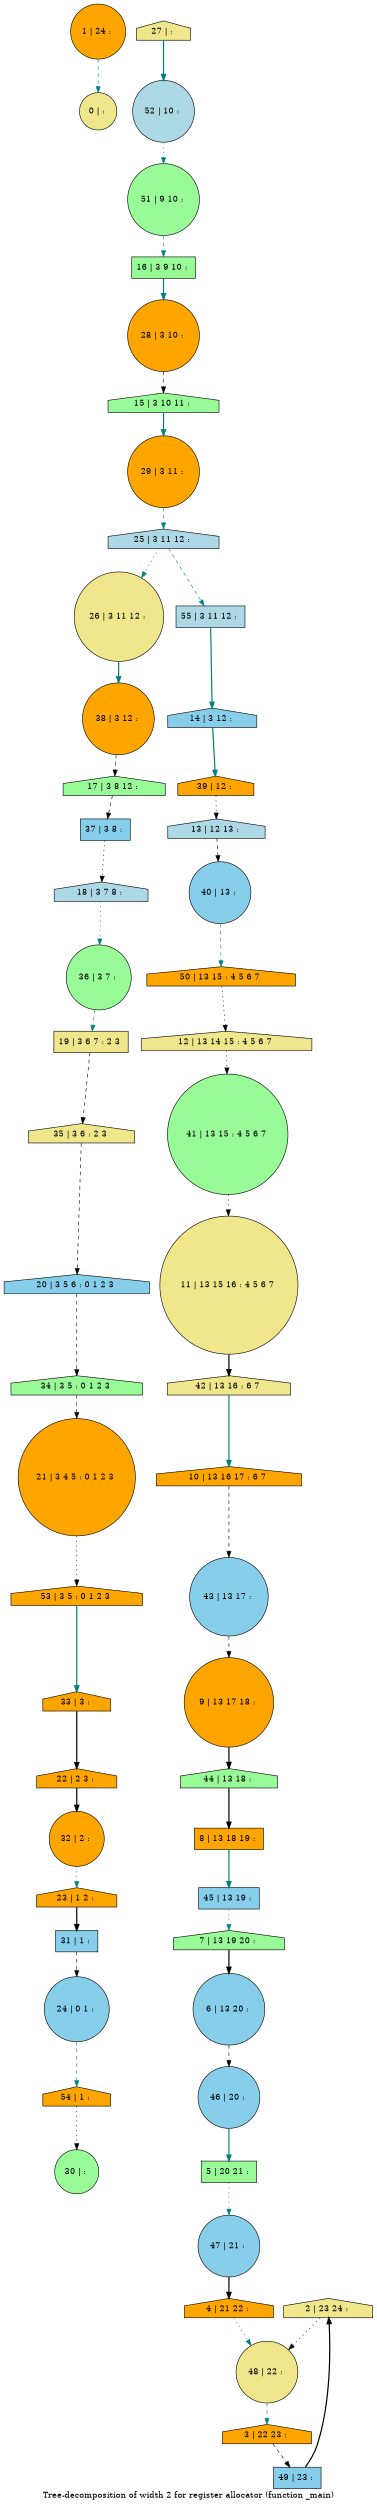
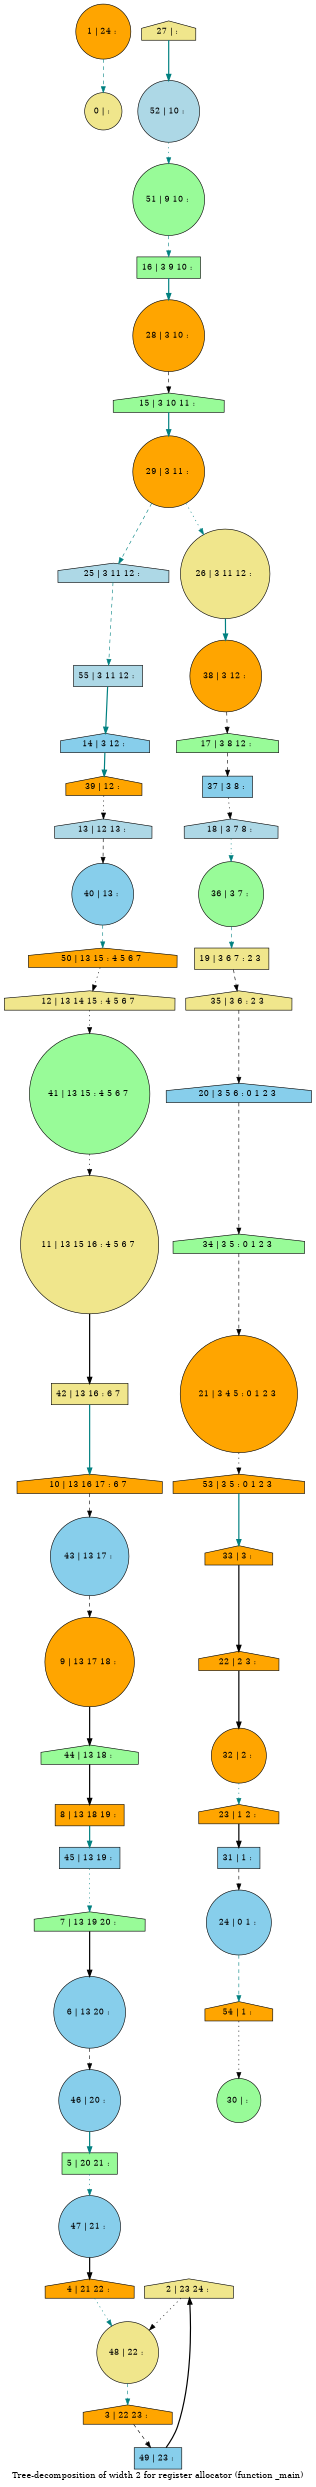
  digraph {
    label="Tree-decomposition of width 2 for register allocator (function _main)"
    node [fillcolor=orange shape=house style=filled]
    edge [color=black style=dashed]
    n1 [fillcolor=khaki label="0 | : " shape=circle]
    n2 [label="1 | 24 : " shape=circle]
    n3 [fillcolor=khaki label="2 | 23 24 : "]
    n4 [fillcolor=khaki label="48 | 22 : " shape=circle]
    n5 [label="3 | 22 23 : "]
    n6 [fillcolor=skyblue label="49 | 23 : " shape=box]
    n7 [label="4 | 21 22 : "]
    n8 [fillcolor=palegreen label="5 | 20 21 : " shape=box]
    n9 [fillcolor=skyblue label="47 | 21 : " shape=circle]
    n10 [fillcolor=skyblue label="6 | 13 20 : " shape=circle]
    n11 [fillcolor=skyblue label="46 | 20 : " shape=circle]
    n12 [fillcolor=palegreen label="7 | 13 19 20 : "]
    n13 [label="8 | 13 18 19 : " shape=box]
    n14 [fillcolor=skyblue label="45 | 13 19 : " shape=box]
    n15 [label="9 | 13 17 18 : " shape=circle]
    n16 [fillcolor=palegreen label="44 | 13 18 : "]
    n17 [label="10 | 13 16 17 : 6 7 "]
    n18 [fillcolor=skyblue label="43 | 13 17 : " shape=circle]
    n19 [fillcolor=khaki label="11 | 13 15 16 : 4 5 6 7 " shape=circle]
-   n20 [fillcolor=khaki label="42 | 13 16 : 6 7 "]
+   n20 [fillcolor=khaki label="42 | 13 16 : 6 7 " shape=box]
    n21 [fillcolor=khaki label="12 | 13 14 15 : 4 5 6 7 "]
    n22 [fillcolor=palegreen label="41 | 13 15 : 4 5 6 7 " shape=circle]
    n23 [fillcolor=lightblue label="13 | 12 13 : "]
    n24 [fillcolor=skyblue label="40 | 13 : " shape=circle]
    n25 [label="50 | 13 15 : 4 5 6 7 "]
    n26 [fillcolor=skyblue label="14 | 3 12 : "]
    n27 [label="39 | 12 : "]
    n28 [fillcolor=palegreen label="15 | 3 10 11 : "]
    n29 [label="29 | 3 11 : " shape=circle]
    n30 [fillcolor=lightblue label="25 | 3 11 12 : "]
    n31 [fillcolor=palegreen label="16 | 3 9 10 : " shape=box]
    n32 [label="28 | 3 10 : " shape=circle]
    n33 [fillcolor=palegreen label="17 | 3 8 12 : "]
    n34 [fillcolor=skyblue label="37 | 3 8 : " shape=box]
    n35 [fillcolor=lightblue label="18 | 3 7 8 : "]
    n36 [fillcolor=palegreen label="36 | 3 7 : " shape=circle]
    n37 [fillcolor=khaki label="19 | 3 6 7 : 2 3 " shape=box]
    n38 [fillcolor=khaki label="35 | 3 6 : 2 3 "]
    n39 [fillcolor=skyblue label="20 | 3 5 6 : 0 1 2 3 "]
    n40 [fillcolor=palegreen label="34 | 3 5 : 0 1 2 3 "]
    n41 [label="21 | 3 4 5 : 0 1 2 3 " shape=circle]
    n42 [label="53 | 3 5 : 0 1 2 3 "]
    n43 [label="33 | 3 : "]
    n44 [label="22 | 2 3 : "]
    n45 [label="32 | 2 : " shape=circle]
    n46 [label="23 | 1 2 : "]
    n47 [fillcolor=skyblue label="31 | 1 : " shape=box]
    n48 [fillcolor=skyblue label="24 | 0 1 : " shape=circle]
    n49 [label="54 | 1 : "]
    n50 [fillcolor=palegreen label="30 | : " shape=circle]
    n51 [fillcolor=khaki label="26 | 3 11 12 : " shape=circle]
    n52 [fillcolor=lightblue label="55 | 3 11 12 : " shape=box]
    n53 [label="38 | 3 12 : " shape=circle]
    n54 [fillcolor=khaki label="27 | : "]
    n55 [fillcolor=lightblue label="52 | 10 : " shape=circle]
    n56 [fillcolor=palegreen label="51 | 9 10 : " shape=circle]
    n2 -> n1 [color=teal]
    n3 -> n4 [style=dotted]
    n4 -> n5 [color=teal]
    n5 -> n6
    n6 -> n3 [style=bold]
    n7 -> n4 [color=teal style=dotted]
    n8 -> n9 [color=teal style=dotted]
    n9 -> n7 [style=bold]
    n10 -> n11
    n11 -> n8 [color=teal style=bold]
    n12 -> n10 [style=bold]
    n13 -> n14 [color=teal style=bold]
    n14 -> n12 [color=teal style=dotted]
    n15 -> n16 [style=bold]
    n16 -> n13 [style=bold]
    n17 -> n18
    n18 -> n15
    n19 -> n20 [style=bold]
    n20 -> n17 [color=teal style=bold]
    n21 -> n22 [style=dotted]
    n22 -> n19 [style=dotted]
    n23 -> n24
    n24 -> n25 [color=teal]
    n25 -> n21 [style=dotted]
    n26 -> n27 [color=teal style=bold]
    n27 -> n23 [style=dotted]
    n28 -> n29 [color=teal style=bold]
    n29 -> n30 [color=teal]
-   n30 -> n51 [color=teal style=dotted]
+   n29 -> n51 [color=teal style=dotted]
    n30 -> n52 [color=teal]
    n31 -> n32 [color=teal style=bold]
    n32 -> n28
    n33 -> n34
    n34 -> n35 [style=dotted]
    n35 -> n36 [color=teal style=dotted]
    n36 -> n37 [color=teal]
    n37 -> n38
    n38 -> n39
    n39 -> n40
    n40 -> n41
    n41 -> n42 [style=dotted]
    n42 -> n43 [color=teal style=bold]
    n43 -> n44 [style=bold]
    n44 -> n45 [style=bold]
    n45 -> n46 [color=teal style=dotted]
    n46 -> n47 [style=bold]
    n47 -> n48
    n48 -> n49 [color=teal]
    n49 -> n50 [style=dotted]
    n51 -> n53 [color=teal style=bold]
    n52 -> n26 [color=teal style=bold]
    n53 -> n33
    n54 -> n55 [color=teal style=bold]
    n55 -> n56 [color=teal style=dotted]
    n56 -> n31 [color=teal]
  }
